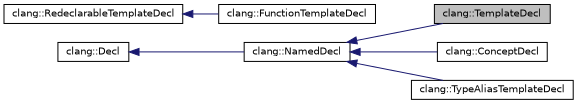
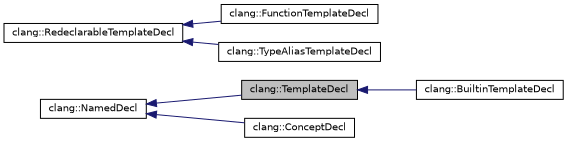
  digraph {
    rankdir=LR
    node [color=black fontname=Helvetica fontsize=10 shape=record]
    edge [color=midnightblue dir=back fontname=Helvetica fontsize=10 labelfontname=Helvetica labelfontsize=10 style=solid]
    n1 [fillcolor=grey75 fontcolor=black height=0.2 label="clang::TemplateDecl" style=filled width=0.4]
+   n2 [height=0.2 label="clang::BuiltinTemplateDecl" width=0.4]
    n3 [height=0.2 label="clang::ConceptDecl" width=0.4]
    n4 [height=0.2 label="clang::RedeclarableTemplateDecl" width=0.4]
    n5 [height=0.2 label="clang::FunctionTemplateDecl" width=0.4]
    n6 [height=0.2 label="clang::TypeAliasTemplateDecl" width=0.4]
    n7 [height=0.2 label="clang::NamedDecl" width=0.4]
-   n8 [height=0.2 label="clang::Decl" width=0.4]
+   n1 -> n2
    n4 -> n5
-   n7 -> n6
+   n4 -> n6
    n7 -> n1
    n7 -> n3
-   n8 -> n7
  }
